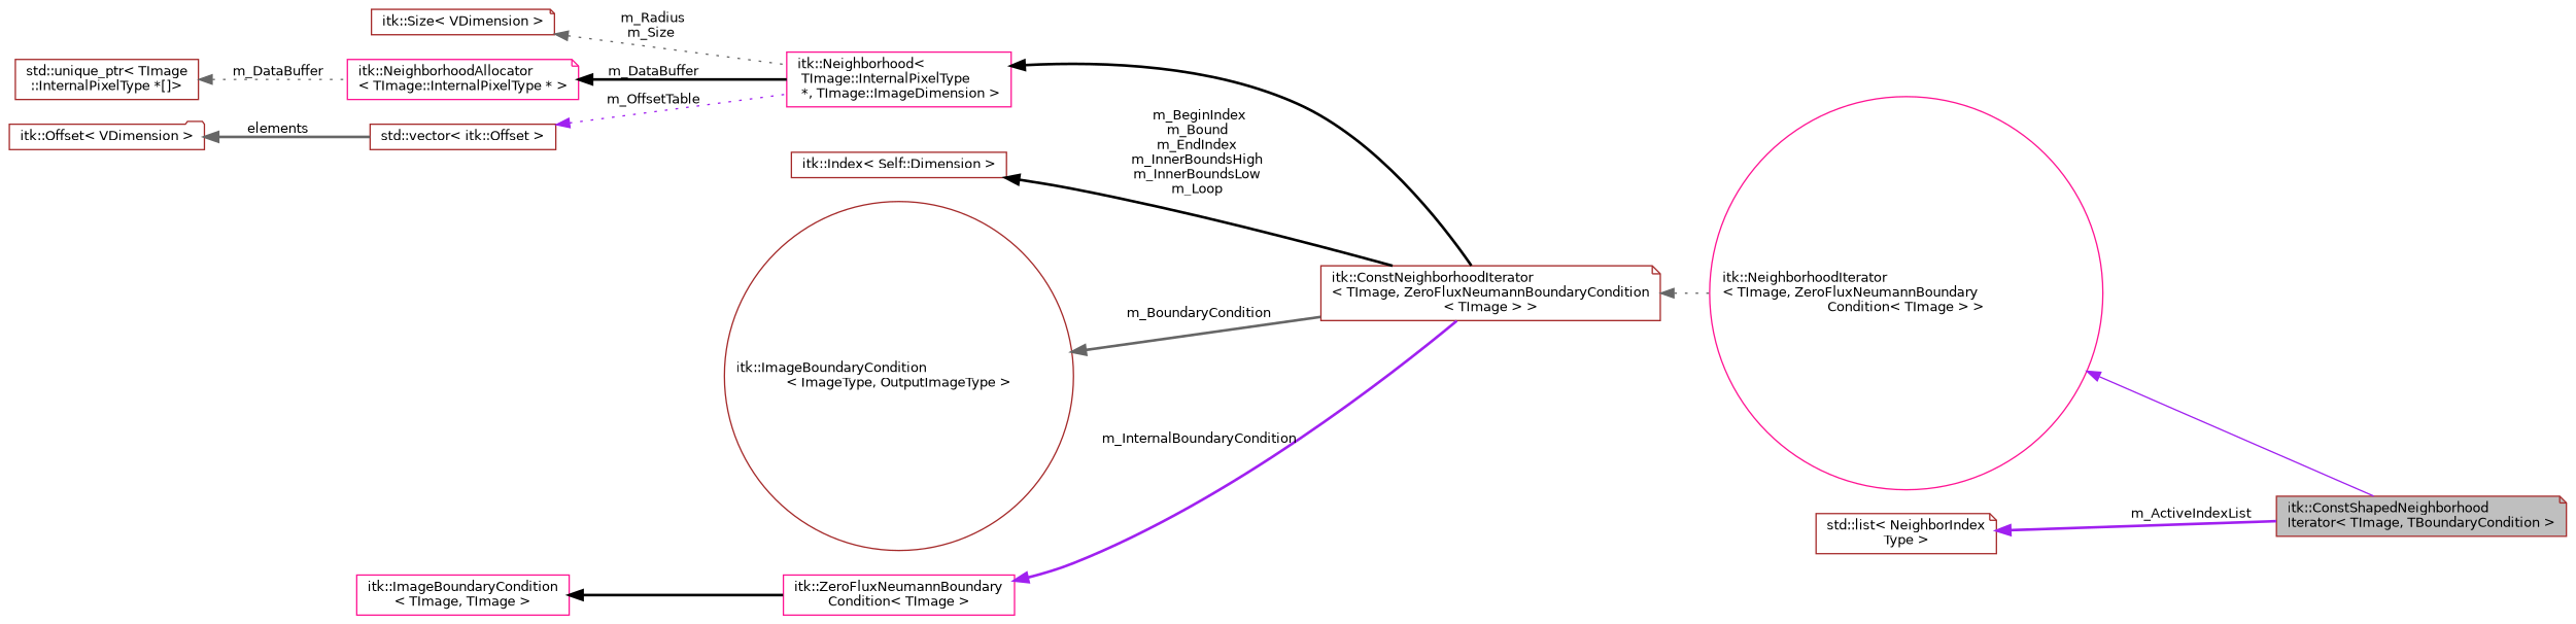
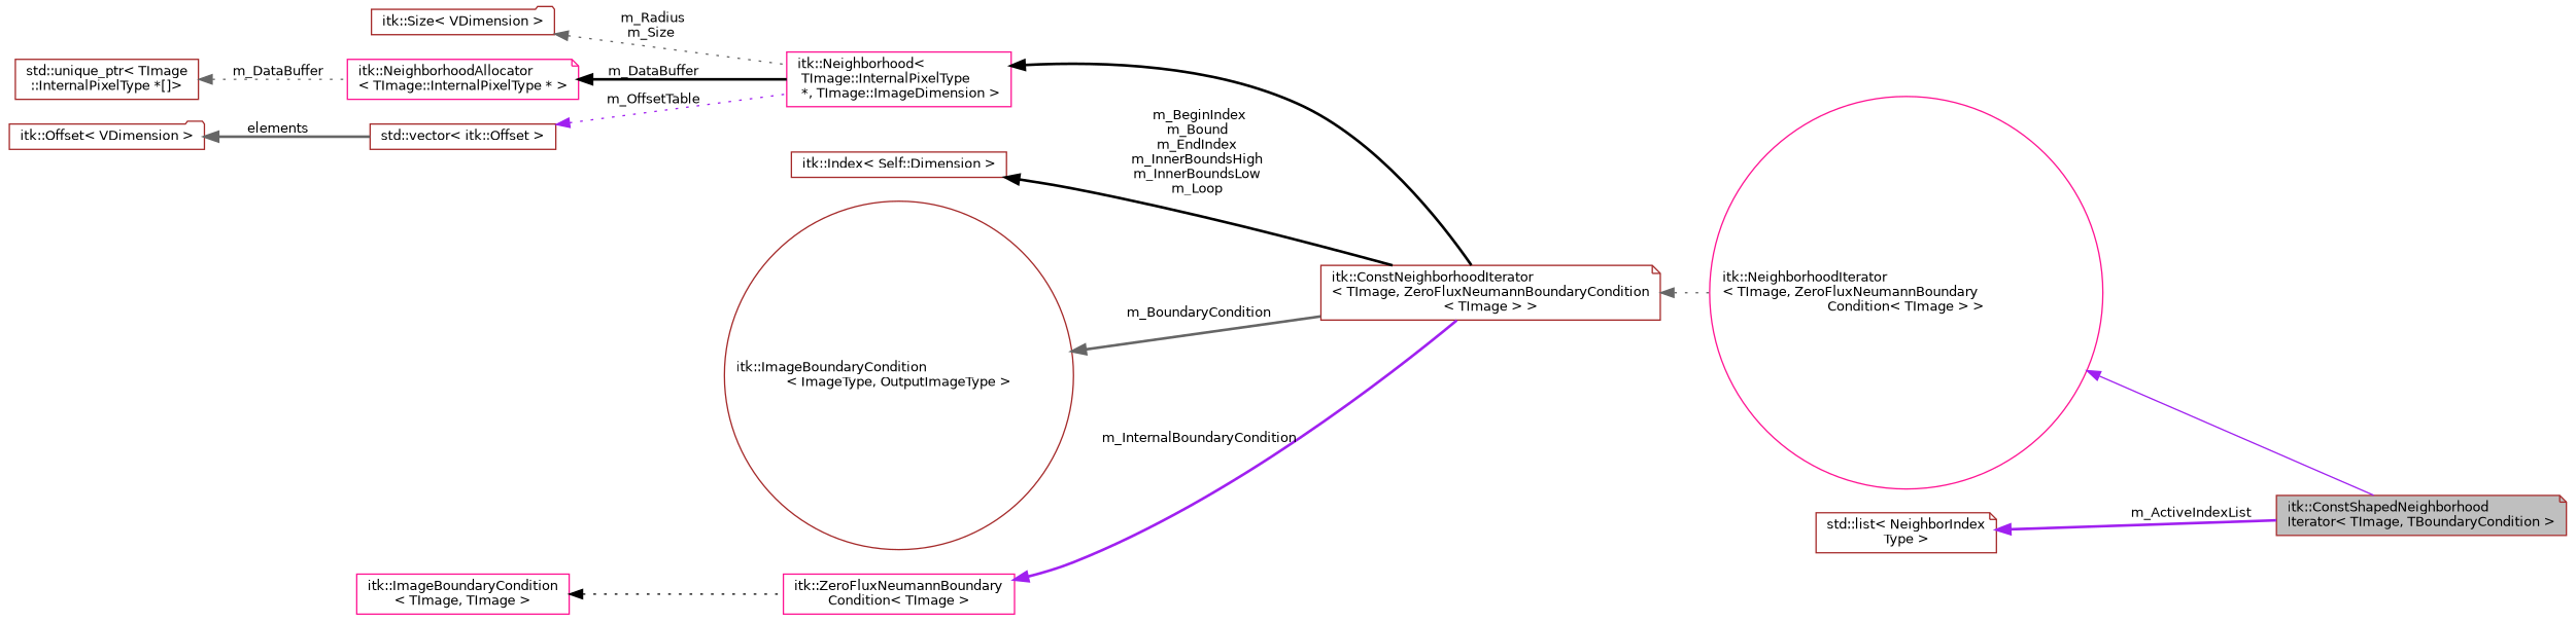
  digraph {
    rankdir=LR
    node [color=brown fillcolor=white fontname=Helvetica fontsize=10 shape=box style=filled]
    edge [color=gray40 dir=back fontname=Helvetica fontsize=10 labelfontname=Helvetica labelfontsize=10 style=bold]
    n1 [fillcolor=grey75 fontcolor=black height=0.2 label="itk::ConstShapedNeighborhood\lIterator\< TImage, TBoundaryCondition \>" shape=note width=0.4]
    n2 [color=deeppink height=0.2 label="itk::NeighborhoodIterator\l\< TImage, ZeroFluxNeumannBoundary\lCondition\< TImage \> \>" shape=circle width=0.4]
    n3 [height=0.2 label="itk::ConstNeighborhoodIterator\l\< TImage, ZeroFluxNeumannBoundaryCondition\l\< TImage \> \>" shape=note width=0.4]
    n4 [color=deeppink height=0.2 label="itk::Neighborhood\<\l TImage::InternalPixelType\l *, TImage::ImageDimension \>" width=0.4]
-   n5 [height=0.2 label="itk::Size\< VDimension \>" shape=note width=0.4]
+   n5 [height=0.2 label="itk::Size\< VDimension \>" shape=folder width=0.4]
    n6 [color=deeppink height=0.2 label="itk::NeighborhoodAllocator\l\< TImage::InternalPixelType * \>" shape=note width=0.4]
    n7 [height=0.2 label="std::unique_ptr\< TImage\l::InternalPixelType *[]\>" width=0.4]
    n8 [height=0.2 label="std::vector\< itk::Offset \>" width=0.4]
    n9 [height=0.2 label="itk::Offset\< VDimension \>" shape=folder width=0.4]
    n10 [height=0.2 label="itk::Index\< Self::Dimension \>" width=0.4]
    n11 [height=0.2 label="itk::ImageBoundaryCondition\l\< ImageType, OutputImageType \>" shape=circle width=0.4]
    n12 [color=deeppink height=0.2 label="itk::ZeroFluxNeumannBoundary\lCondition\< TImage \>" width=0.4]
    n13 [color=deeppink height=0.2 label="itk::ImageBoundaryCondition\l\< TImage, TImage \>" width=0.4]
    n14 [height=0.2 label="std::list\< NeighborIndex\lType \>" shape=note width=0.4]
    n2 -> n1 [color=purple style=solid]
    n3 -> n2 [style=dotted]
    n4 -> n3 [color=black]
    n5 -> n4 [label=" m_Radius\nm_Size" style=dotted]
    n6 -> n4 [color=black label=" m_DataBuffer"]
    n7 -> n6 [label=" m_DataBuffer" style=dotted]
    n8 -> n4 [color=purple label=" m_OffsetTable" style=dotted]
    n9 -> n8 [label=" elements"]
    n10 -> n3 [color=black label=" m_BeginIndex\nm_Bound\nm_EndIndex\nm_InnerBoundsHigh\nm_InnerBoundsLow\nm_Loop"]
    n11 -> n3 [label=" m_BoundaryCondition"]
    n12 -> n3 [color=purple label=" m_InternalBoundaryCondition"]
-   n13 -> n12 [color=black]
+   n13 -> n12 [color=black style=dotted]
    n14 -> n1 [color=purple label=" m_ActiveIndexList"]
  }
